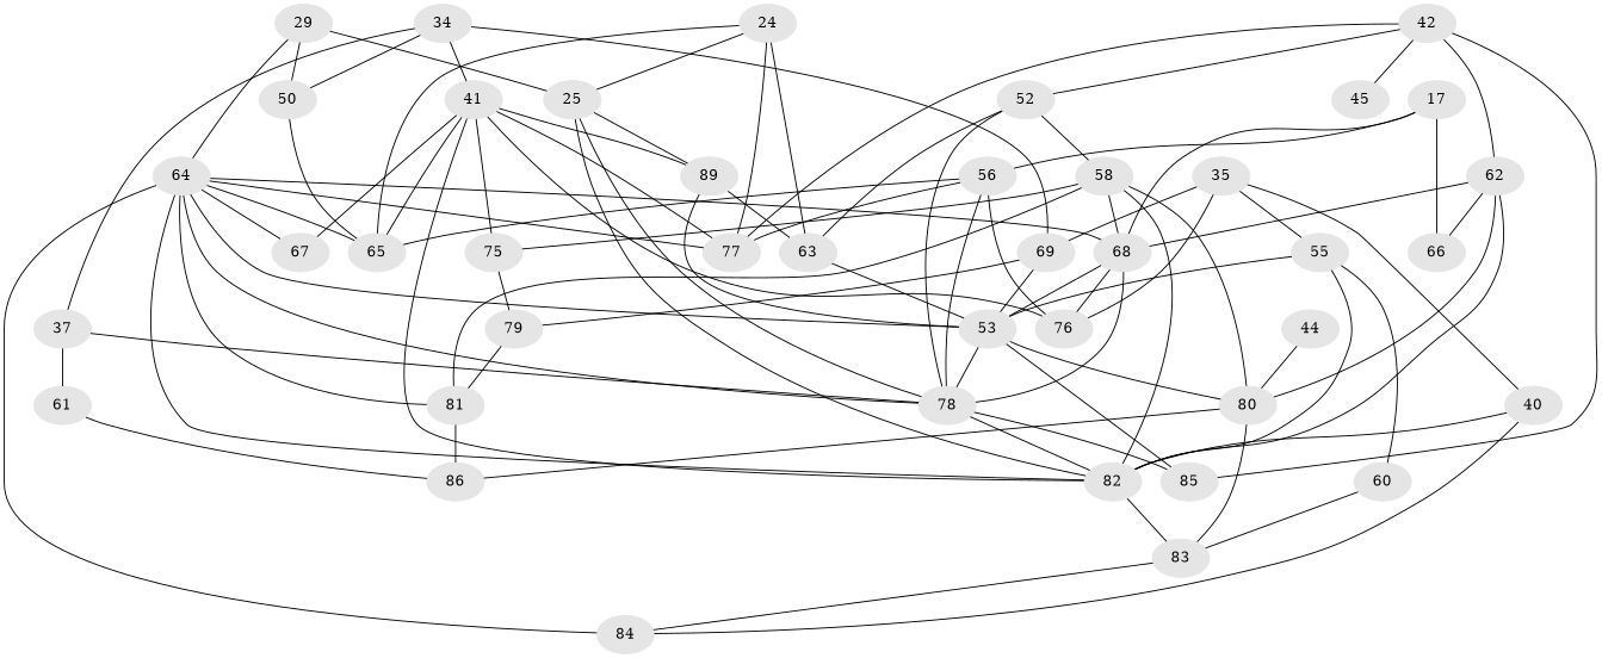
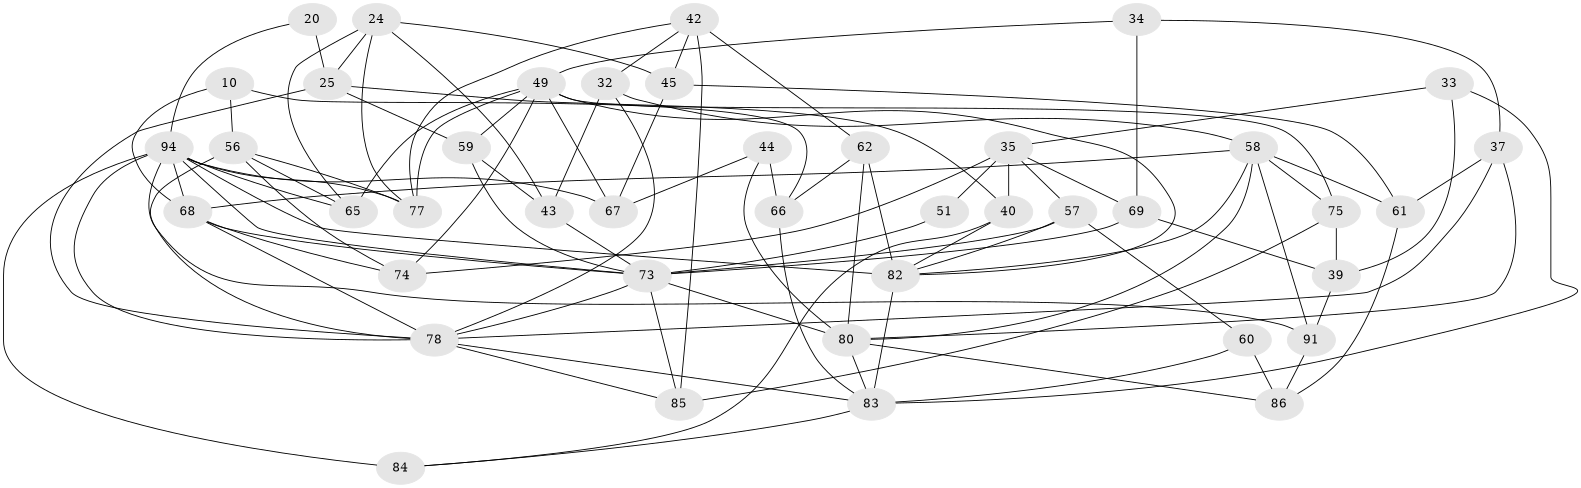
  graph {
    node [color=gray90 style=filled]
    56 [super="+9"]
    78 [super="+6+36+72"]
    65 [super="+38"]
    77 [super="+18"]
-   74 [super="+71" label=76]
-   17
+   74 [super="+71"]
+   17 [label=10]
    66 [super="+30"]
    68 [super="+28"]
    83 [super="+26+70+39"]
    85 [super="+47"]
    25 [super="+14"]
    40
-   59 [label=89]
-   20 [label=29]
-   50
-   64 [super="+3+13+48"]
+   59
+   20
+   64 [super="+3+13+48" label=94]
    82 [super="+54+34+76"]
    84
    67
-   73 [super="+23+57" label=53]
-   81
+   73 [super="+23+57"]
+   81 [label=91]
    24 [super="+4"]
    45
-   63
+   63 [label=43]
    61
    n26 [label=34]
    37
-   49 [super="+21+41" label=41]
+   49 [super="+21+41"]
    69
    80 [super="+10+15+53"]
    75
-   79
+   79 [label=39]
    35 [super="+16"]
-   55
+   51
+   55 [label=57]
+   33
    60
    58 [super="+2+43"]
    86
    42 [super="+12"]
-   52
+   52 [label=32]
    62 [super="+11+19"]
    44
    56 -- 78
    56 -- 65
    56 -- 77
    56 -- 74 [weight=2]
-   78 -- 82
+   78 -- 83
    78 -- 85 [weight=2]
    17 -- 56
    17 -- 66 [weight=2]
    17 -- 68
+   66 -- 83
    68 -- 78 [weight=2]
    68 -- 74
    68 -- 73
    83 -- 84
    25 -- 78
-   25 -- 82
+   25 -- 40
    25 -- 59
    40 -- 82
    40 -- 84
    59 -- 73
    59 -- 63
    20 -- 25 [weight=2]
-   20 -- 50
    20 -- 64
-   50 -- 65 [weight=2]
    64 -- 78 [weight=2]
    64 -- 65
    64 -- 77
    64 -- 68
    64 -- 82 [weight=3]
    64 -- 84 [weight=2]
    64 -- 67
    64 -- 73
    64 -- 81
    82 -- 83 [weight=3]
    73 -- 78
    73 -- 85
    73 -- 80
    81 -- 86
    24 -- 65
    24 -- 77 [weight=2]
    24 -- 25
+   24 -- 45
    24 -- 63
+   45 -- 67
+   45 -- 61
    63 -- 73
    61 -- 86
-   n26 -- 50
    n26 -- 37
    n26 -- 49
    n26 -- 69
    37 -- 78
    37 -- 61
+   37 -- 80
    49 -- 65
    49 -- 77
    49 -- 74
    49 -- 59
    49 -- 82
    49 -- 67
    49 -- 75
    69 -- 73
    69 -- 79
    80 -- 83 [weight=3]
    80 -- 86
+   75 -- 85
    75 -- 79
    79 -- 81
    35 -- 74 [weight=2]
    35 -- 40
    35 -- 69
+   35 -- 51
    35 -- 55
+   51 -- 73 [weight=3]
    55 -- 82
    55 -- 73
    55 -- 60
+   33 -- 83 [weight=2]
+   33 -- 79
+   33 -- 35
    60 -- 83
+   60 -- 86
    58 -- 68
    58 -- 82
    58 -- 81
+   58 -- 61
    58 -- 80
    58 -- 75
    42 -- 77
    42 -- 85 [weight=2]
    42 -- 45
    42 -- 52
    42 -- 62
    52 -- 78
    52 -- 63
    52 -- 58
    62 -- 66
-   62 -- 68
    62 -- 82 [weight=2]
    62 -- 80 [weight=2]
+   44 -- 66 [weight=2]
+   44 -- 67
    44 -- 80
  }
